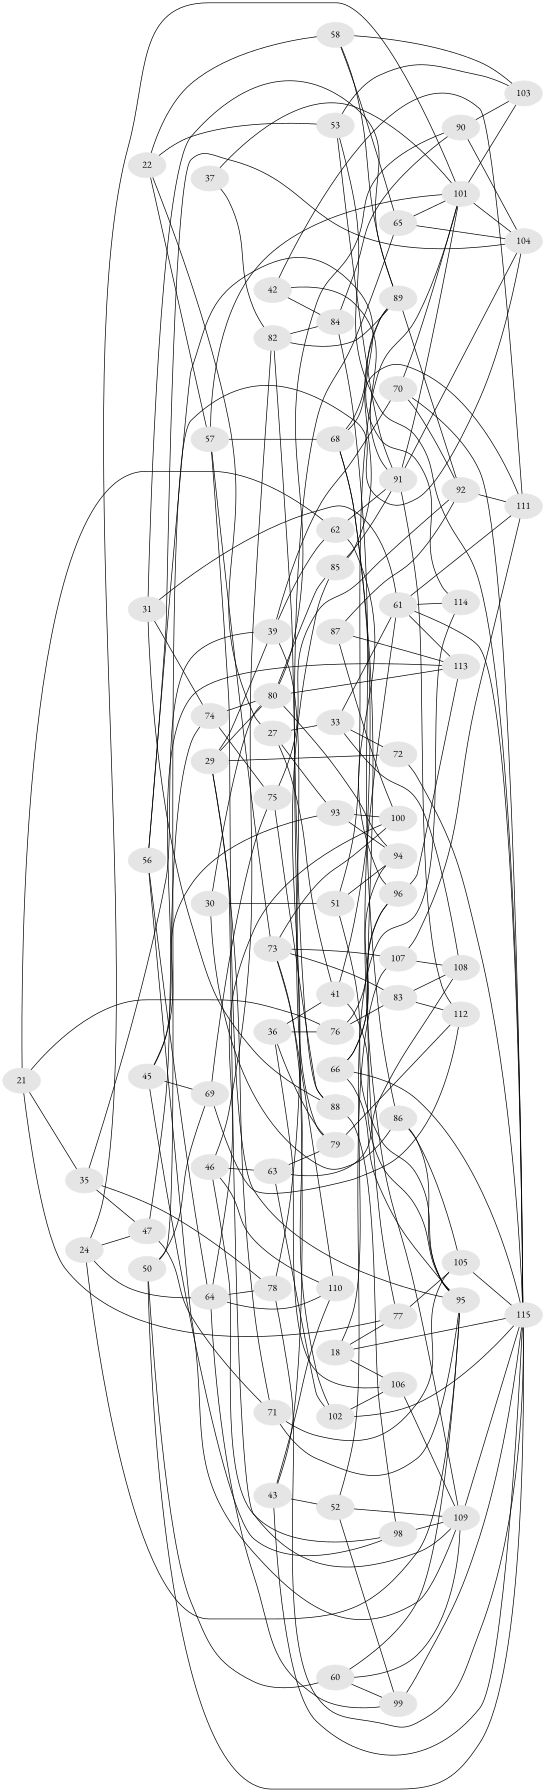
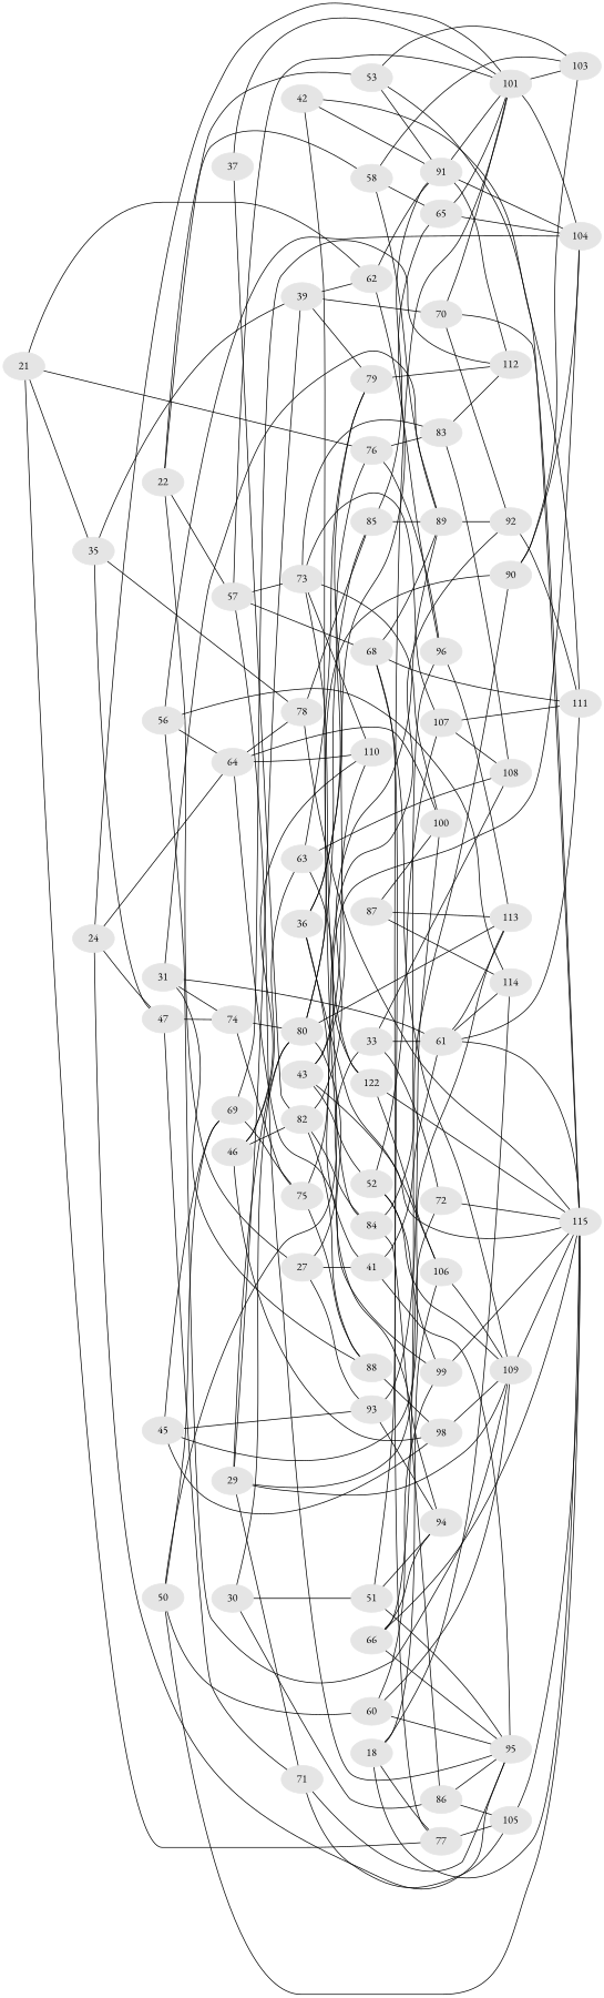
  graph {
    fontname="EB Garamond"
    rankdir=LR
    node [color=gray90 fontname="EB Garamond" style=filled]
    edge [fontname="EB Garamond"]
    18
    77
    106
    114 [super="+1"]
    115 [super="+97"]
    105
    109 [super="+16+26"]
    21
    35
    62
    76
    47
    39
    78
    91 [super="+32"]
    96
    83
    22
    27
    53
    57 [super="+7"]
    58
    33
    41
    93
    103
    95 [super="+28"]
    101 [super="+12+59+54"]
    68 [super="+55"]
    73 [super="+5+48"]
    89 [super="+6+20"]
    65
    24
    64 [super="+3+23"]
    71
    74
    110
    99
    100
    104 [super="+17"]
    72
    61 [super="+40"]
    108
    94
    29 [super="+13"]
    80 [super="+8+19"]
    113 [super="+44"]
    85 [super="+11"]
    90
    30
    51
    86
    111 [super="+49"]
    31
    88
    75
    98
    92 [super="+38"]
    79
    70
    36
    112
    82 [super="+34"]
    84
    37
    42
    43
    52
    107
    45
    69
    46
    63
-   102
+   102 [label=122]
    50
    60
    56
    66
    87
    18 -- 77
    18 -- 106
    18 -- 114
    18 -- 115
    77 -- 105
    106 -- 109
    105 -- 115
    109 -- 115
    21 -- 77
    21 -- 35
    21 -- 62
    21 -- 76
    35 -- 47
    35 -- 39
    35 -- 78
    62 -- 91
    62 -- 96
    76 -- 96
    76 -- 83
    47 -- 71
    47 -- 74
    39 -- 62
    39 -- 79
    39 -- 70
    78 -- 115
    78 -- 85
    91 -- 101
    91 -- 104
    91 -- 112
    96 -- 113
    83 -- 108
    83 -- 112
    22 -- 27
    22 -- 53
    22 -- 57
    22 -- 58
    27 -- 33
    27 -- 41
    27 -- 93
    53 -- 115
    53 -- 91
    53 -- 103
    57 -- 95
    57 -- 101
    57 -- 68 [weight=2]
    57 -- 73
    58 -- 103
    58 -- 89
    58 -- 65
    33 -- 72
    33 -- 61
    33 -- 108
    41 -- 95
    41 -- 61
    93 -- 100
    93 -- 94
    101 -- 103
    101 -- 104
    68 -- 77
    68 -- 109
    68 -- 89
    68 -- 111
    73 -- 83
    73 -- 110
    73 -- 100
    73 -- 107
    73 -- 102
    89 -- 92 [weight=2]
    65 -- 101
    65 -- 104
    24 -- 47
    24 -- 95
    24 -- 101
    24 -- 64
    64 -- 78
    64 -- 110
    64 -- 99
    64 -- 100
    71 -- 105
    71 -- 95
    74 -- 80
    74 -- 75
    99 -- 115
    72 -- 115
    61 -- 114 [weight=2]
    61 -- 115 [weight=2]
    61 -- 113
    61 -- 111 [weight=2]
    29 -- 109
    29 -- 39
    29 -- 71
    29 -- 72
    29 -- 80 [weight=2]
    80 -- 94
    80 -- 113
    80 -- 85
    80 -- 90
    85 -- 91 [weight=2]
    85 -- 89 [weight=2]
    90 -- 103
    90 -- 104
    30 -- 80
    30 -- 51
    30 -- 86
    51 -- 95
    51 -- 101
    51 -- 94
    86 -- 105
    86 -- 95
    31 -- 89
    31 -- 74
    31 -- 61
    31 -- 88
    88 -- 98
    75 -- 88
    75 -- 92
    98 -- 109
    92 -- 111
    79 -- 112
    70 -- 115
    70 -- 101
    70 -- 92
    36 -- 106
    36 -- 76
    36 -- 41
    36 -- 79
    82 -- 89
    82 -- 88
    82 -- 84
    84 -- 90
    84 -- 86
    37 -- 101 [weight=2]
    37 -- 82 [weight=2]
    42 -- 91
    42 -- 111
    42 -- 84
    43 -- 115
    43 -- 65
    43 -- 110
    43 -- 52
    52 -- 109
    52 -- 99
    52 -- 107
    107 -- 108
    107 -- 111
    45 -- 93
    45 -- 113
    45 -- 98
    45 -- 69
    69 -- 75
    69 -- 112
    46 -- 110
    46 -- 98
    46 -- 82
    46 -- 63
    63 -- 108
    63 -- 79
    63 -- 102
    102 -- 106
    102 -- 115
    50 -- 115
    50 -- 104
    50 -- 69
    50 -- 60
    60 -- 109
    60 -- 95
    60 -- 99
    56 -- 114
    56 -- 109
    56 -- 64
    56 -- 104
    66 -- 115
    66 -- 96
    66 -- 95
    66 -- 94
    87 -- 100
    87 -- 113 [weight=2]
-   87 -- 92
+   87 -- 114
  }
